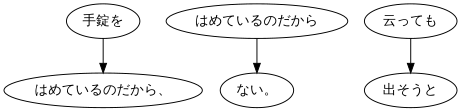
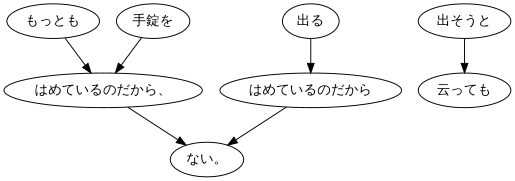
  digraph {
    fontname="Roboto Mono"
    node [fontname="Roboto Mono"]
    edge [fontname="Roboto Mono"]
+   n1 [label="もっとも"]
    n2 [label="はめているのだから、"]
    n3 [label="ない。"]
    n4 [label="手錠を"]
    n5 [label="出そうと"]
    n6 [label="云っても"]
+   n7 [label="出る"]
    n8 [label="はめているのだから"]
+   n1 -> n2
+   n2 -> n3
    n4 -> n2
-   n6 -> n5
+   n5 -> n6
+   n7 -> n8
    n8 -> n3
  }
